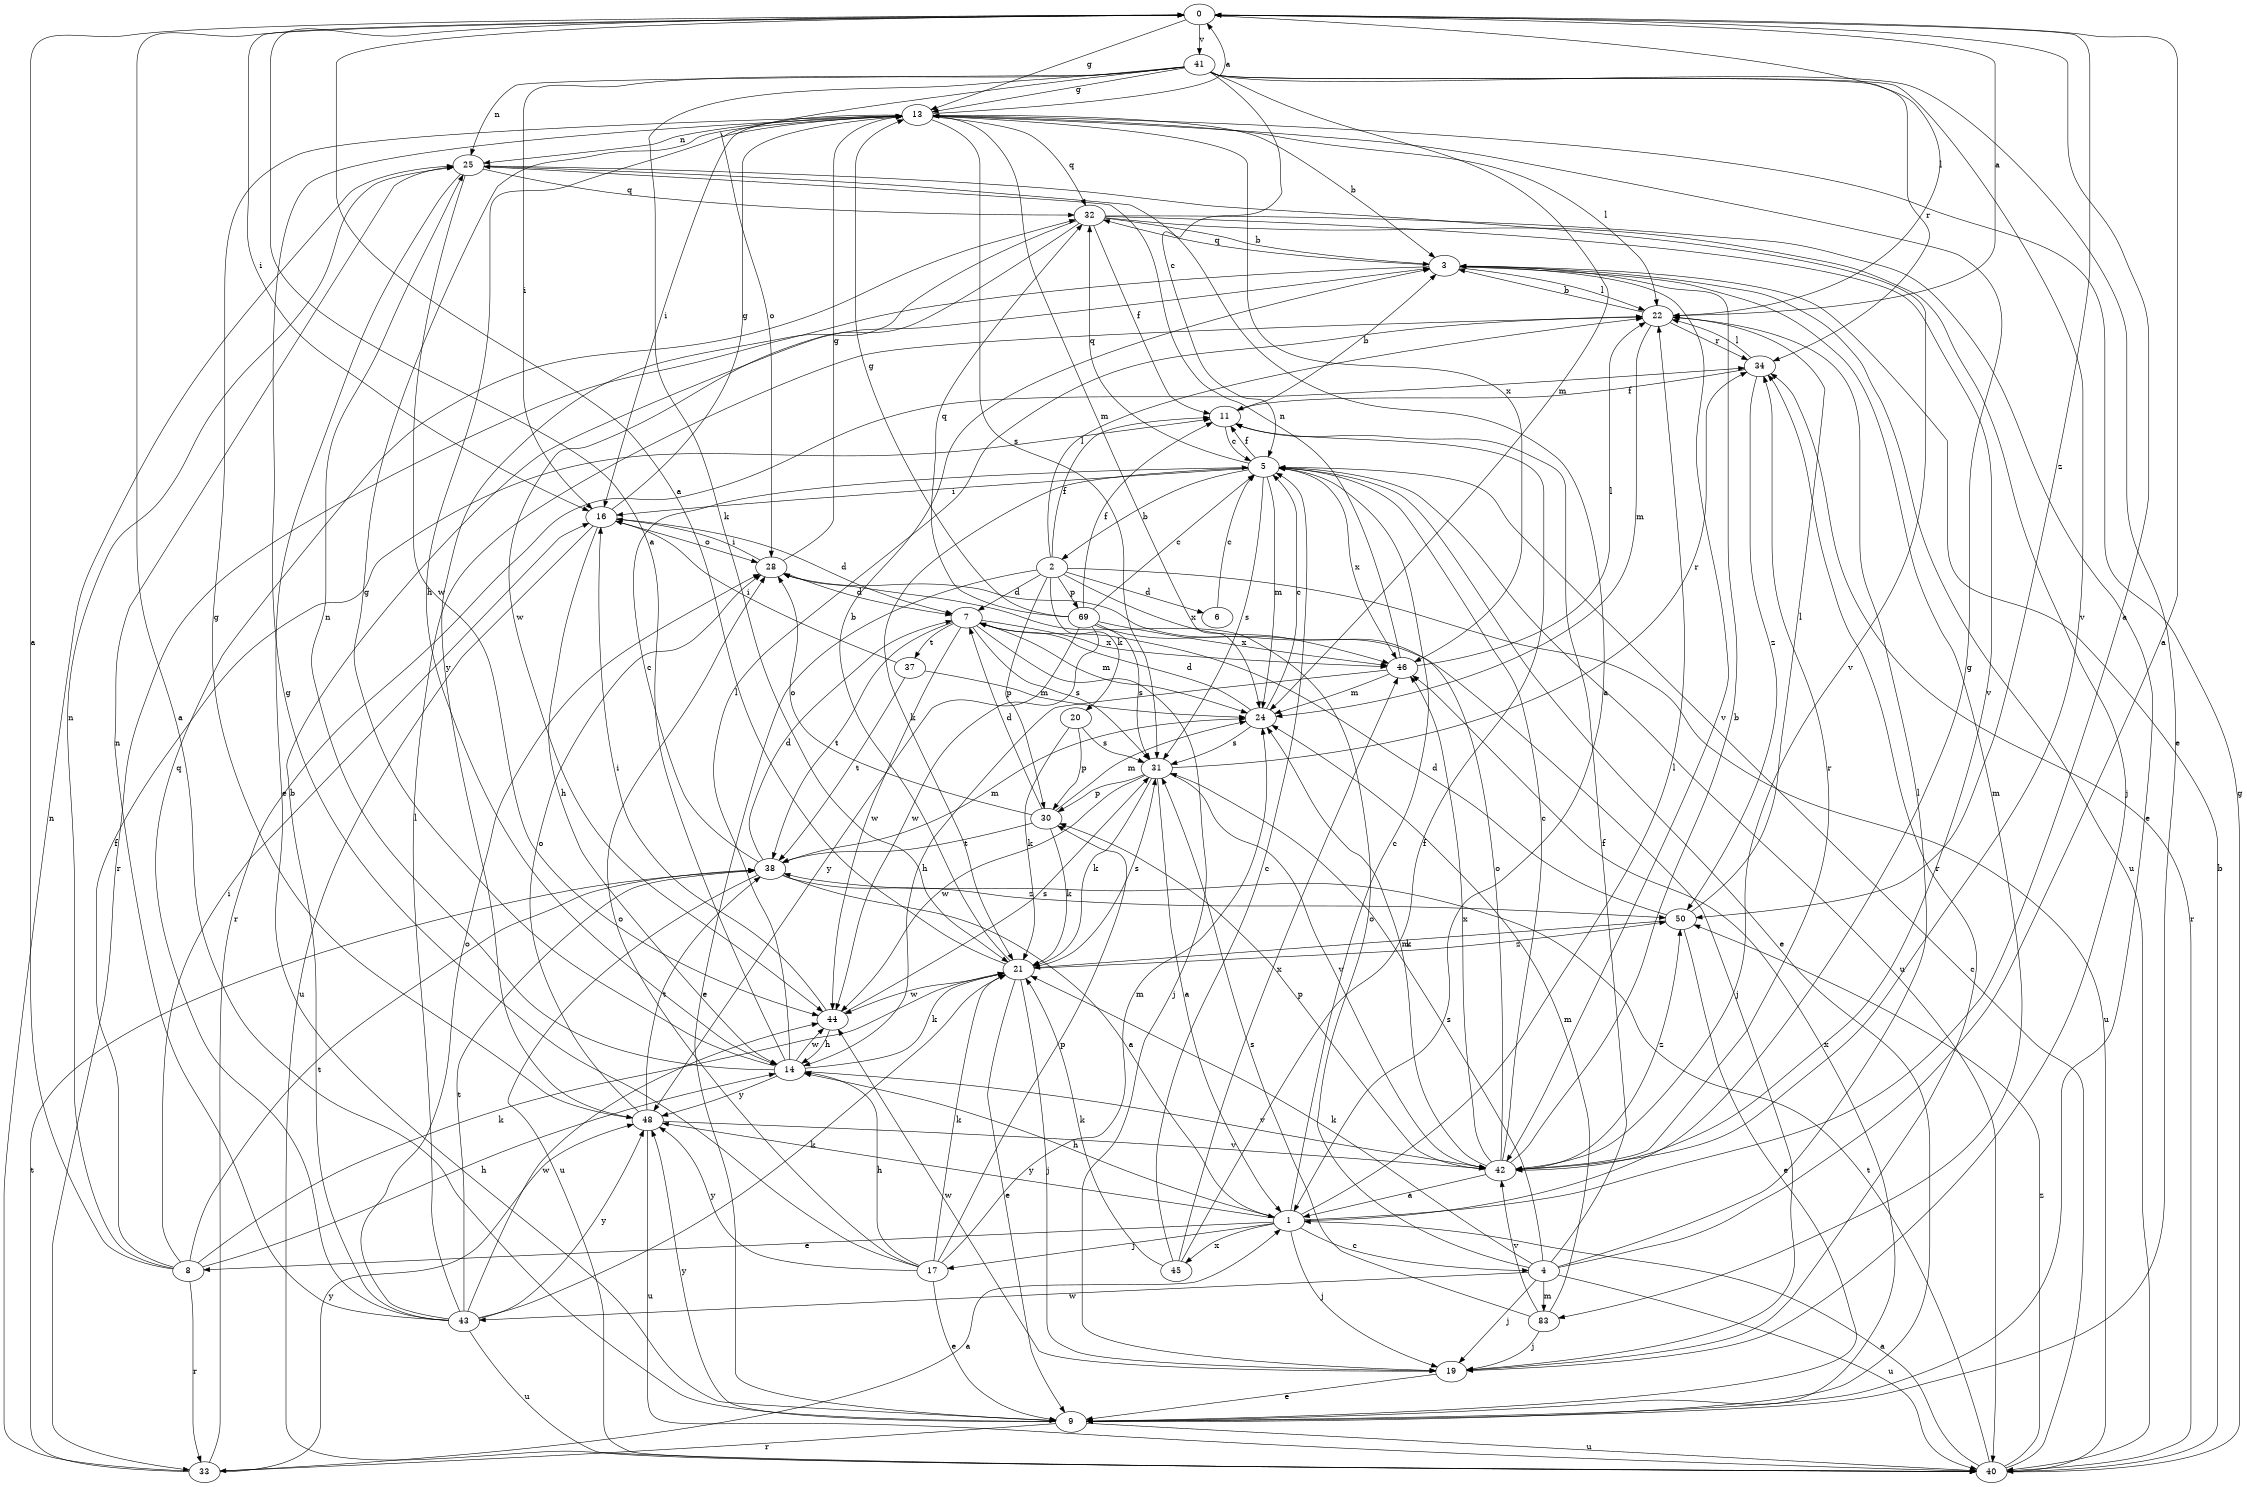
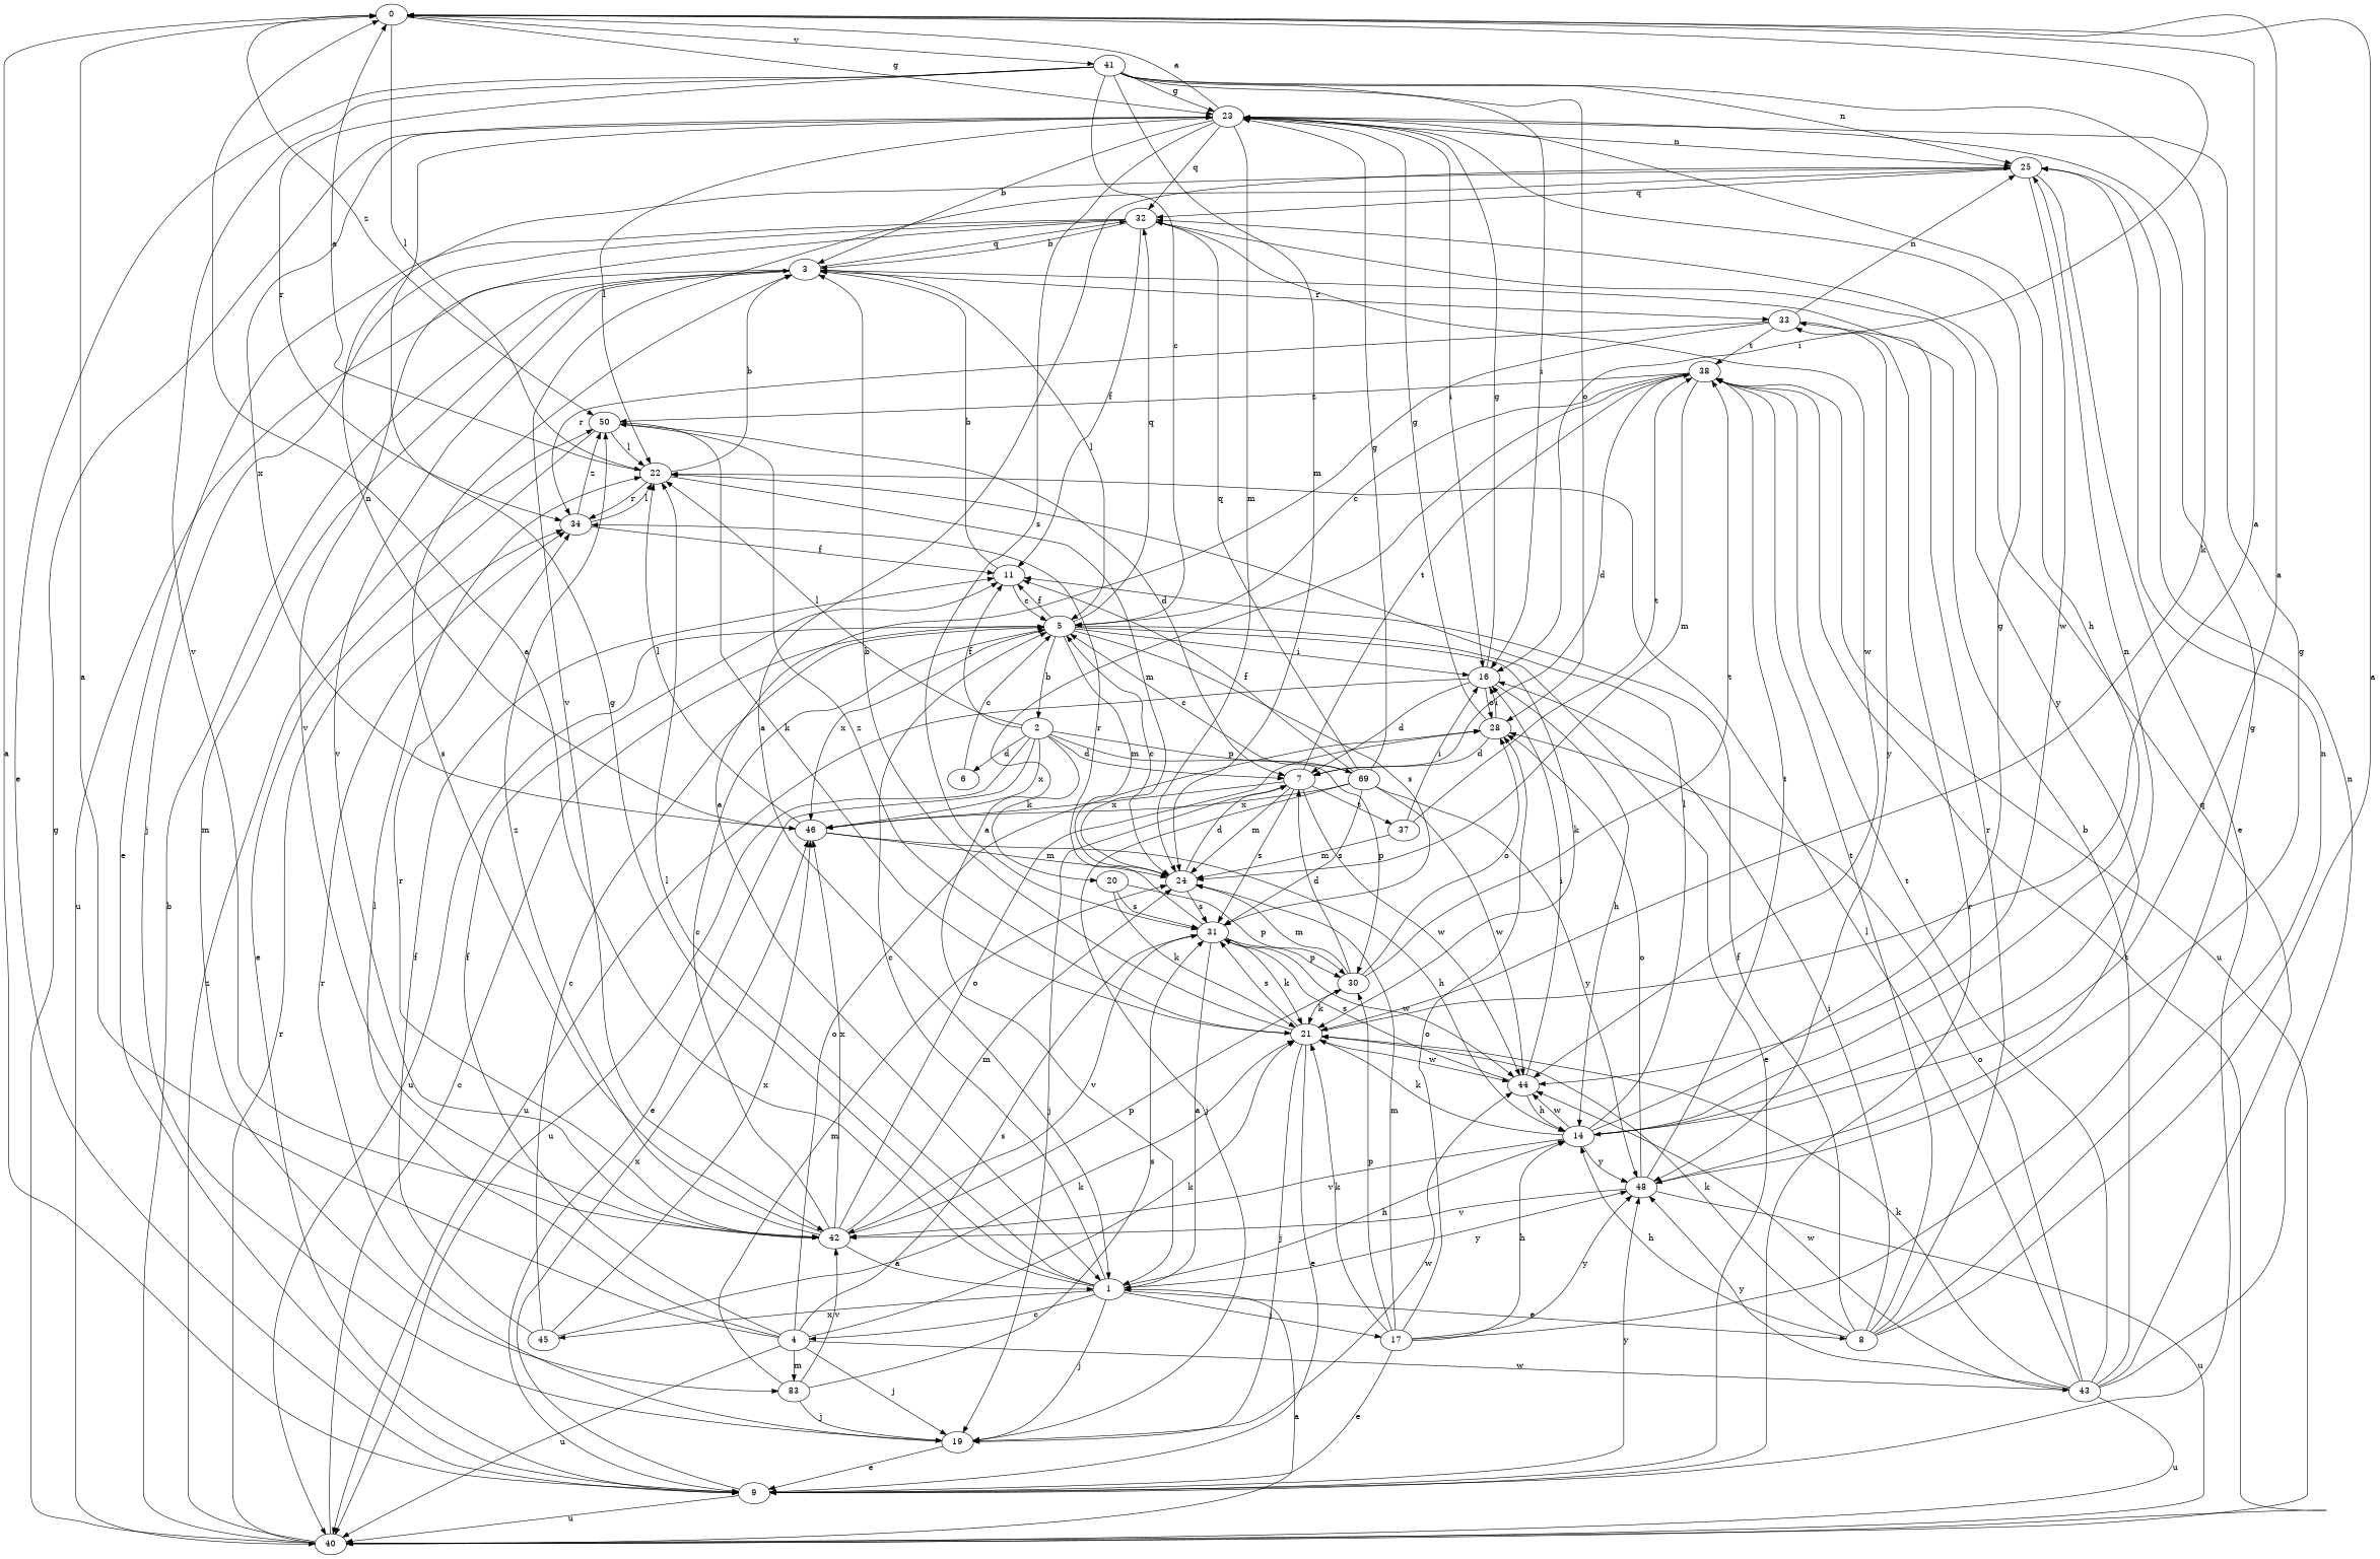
  strict digraph {
    0
-   13
+   13 [label=23]
    16
    22
    41
    50
    14
    46
    3
    32
    n11 [label=31]
    24
    25
    7
    40
    28
    34
    5
    9
    42
    21
    1
    4
    8
    17
    19
    45
    48
    11
    n30 [label=83]
    43
    2
    33
    38
    44
    30
    6
    20
    n39 [label=69]
    37
    0 -> 13 [label=g]
    0 -> 16 [label=i]
    0 -> 22 [label=l]
    0 -> 41 [label=v]
    0 -> 50 [label=z]
    13 -> 0 [label=a]
    13 -> 16 [label=i]
    13 -> 22 [label=l]
    13 -> 14 [label=h]
    13 -> 46 [label=x]
    13 -> 3 [label=b]
    13 -> 32 [label=q]
    13 -> n11 [label=s]
    13 -> 24 [label=m]
    13 -> 25 [label=n]
    16 -> 13 [label=g]
    16 -> 14 [label=h]
    16 -> 7 [label=d]
    16 -> 40 [label=u]
    16 -> 28 [label=o]
    22 -> 0 [label=a]
    22 -> 3 [label=b]
    22 -> 24 [label=m]
    22 -> 34 [label=r]
    41 -> 13 [label=g]
    41 -> 16 [label=i]
    41 -> 24 [label=m]
    41 -> 25 [label=n]
    41 -> 28 [label=o]
    41 -> 34 [label=r]
    41 -> 5 [label=c]
    41 -> 9 [label=e]
    41 -> 42 [label=v]
    41 -> 21 [label=k]
    50 -> 22 [label=l]
    50 -> 7 [label=d]
    50 -> 9 [label=e]
    50 -> 21 [label=k]
    14 -> 0 [label=a]
    14 -> 13 [label=g]
    14 -> 22 [label=l]
    14 -> 25 [label=n]
    14 -> 42 [label=v]
    14 -> 21 [label=k]
    14 -> 48 [label=y]
    14 -> 44 [label=w]
    46 -> 22 [label=l]
    46 -> 14 [label=h]
    46 -> 24 [label=m]
    46 -> 25 [label=n]
-   3 -> 22 [label=l]
+   3 -> 5 [label=l]
    3 -> 32 [label=q]
    3 -> 40 [label=u]
    3 -> 42 [label=v]
    3 -> n30 [label=m]
    3 -> 33 [label=r]
    32 -> 3 [label=b]
    32 -> 9 [label=e]
    32 -> 42 [label=v]
    32 -> 19 [label=j]
    32 -> 48 [label=y]
    32 -> 11 [label=f]
    32 -> 44 [label=w]
    n11 -> 34 [label=r]
    n11 -> 42 [label=v]
    n11 -> 21 [label=k]
    n11 -> 1 [label=a]
    n11 -> 44 [label=w]
    n11 -> 30 [label=p]
    24 -> n11 [label=s]
    24 -> 7 [label=d]
    24 -> 5 [label=c]
    25 -> 32 [label=q]
    25 -> 9 [label=e]
    25 -> 42 [label=v]
    25 -> 1 [label=a]
    25 -> 44 [label=w]
    7 -> 46 [label=x]
    7 -> n11 [label=s]
    7 -> 24 [label=m]
    7 -> 19 [label=j]
    7 -> 38 [label=t]
    7 -> 44 [label=w]
    7 -> 37 [label=t]
    40 -> 13 [label=g]
    40 -> 50 [label=z]
    40 -> 3 [label=b]
    40 -> 34 [label=r]
    40 -> 5 [label=c]
    40 -> 1 [label=a]
    40 -> 38 [label=t]
    28 -> 13 [label=g]
    28 -> 16 [label=i]
    28 -> 7 [label=d]
    34 -> 22 [label=l]
    34 -> 50 [label=z]
    34 -> 11 [label=f]
    5 -> 16 [label=i]
    5 -> 46 [label=x]
    5 -> 32 [label=q]
    5 -> n11 [label=s]
    5 -> 24 [label=m]
    5 -> 40 [label=u]
    5 -> 9 [label=e]
    5 -> 21 [label=k]
    5 -> 11 [label=f]
    5 -> 2 [label=b]
    9 -> 0 [label=a]
    9 -> 46 [label=x]
    9 -> 40 [label=u]
    9 -> 48 [label=y]
    9 -> 33 [label=r]
    42 -> 50 [label=z]
    42 -> 46 [label=x]
-   42 -> 3 [label=b]
+   42 -> 3 [label=s]
    42 -> 24 [label=m]
    42 -> 28 [label=o]
    42 -> 34 [label=r]
    42 -> 5 [label=c]
    42 -> 1 [label=a]
    42 -> 30 [label=p]
    21 -> 0 [label=a]
    21 -> 50 [label=z]
    21 -> 3 [label=b]
    21 -> n11 [label=s]
    21 -> 9 [label=e]
    21 -> 19 [label=j]
    21 -> 44 [label=w]
    1 -> 0 [label=a]
    1 -> 13 [label=g]
    1 -> 22 [label=l]
    1 -> 14 [label=h]
    1 -> 5 [label=c]
    1 -> 4 [label=c]
    1 -> 8 [label=e]
    1 -> 17 [label=j]
    1 -> 19 [label=j]
    1 -> 45 [label=x]
    1 -> 48 [label=y]
    4 -> 0 [label=a]
    4 -> 22 [label=l]
    4 -> n11 [label=s]
    4 -> 40 [label=u]
    4 -> 28 [label=o]
    4 -> 21 [label=k]
    4 -> 19 [label=j]
    4 -> 11 [label=f]
    4 -> n30 [label=m]
    4 -> 43 [label=w]
    8 -> 0 [label=a]
    8 -> 16 [label=i]
    8 -> 14 [label=h]
    8 -> 25 [label=n]
    8 -> 21 [label=k]
    8 -> 11 [label=f]
    8 -> 33 [label=r]
    8 -> 38 [label=t]
    17 -> 13 [label=g]
    17 -> 14 [label=h]
    17 -> 24 [label=m]
    17 -> 28 [label=o]
    17 -> 9 [label=e]
    17 -> 21 [label=k]
    17 -> 48 [label=y]
    17 -> 30 [label=p]
    19 -> 34 [label=r]
    19 -> 9 [label=e]
    19 -> 44 [label=w]
    45 -> 46 [label=x]
    45 -> 5 [label=c]
    45 -> 21 [label=k]
    45 -> 11 [label=f]
    48 -> 13 [label=g]
    48 -> 40 [label=u]
    48 -> 28 [label=o]
    48 -> 42 [label=v]
    48 -> 38 [label=t]
    11 -> 3 [label=b]
    11 -> 5 [label=c]
    n30 -> n11 [label=s]
    n30 -> 24 [label=m]
    n30 -> 42 [label=v]
    n30 -> 19 [label=j]
    43 -> 22 [label=l]
    43 -> 3 [label=b]
    43 -> 32 [label=q]
    43 -> 25 [label=n]
    43 -> 40 [label=u]
    43 -> 28 [label=o]
    43 -> 21 [label=k]
    43 -> 48 [label=y]
    43 -> 38 [label=t]
    43 -> 44 [label=w]
    2 -> 22 [label=l]
    2 -> 46 [label=x]
    2 -> 7 [label=d]
    2 -> 40 [label=u]
    2 -> 9 [label=e]
    2 -> 11 [label=f]
    2 -> 30 [label=p]
    2 -> 6 [label=d]
    2 -> 20 [label=k]
    2 -> n39 [label=p]
    33 -> 25 [label=n]
    33 -> 34 [label=r]
    33 -> 1 [label=a]
    33 -> 48 [label=y]
    33 -> 38 [label=t]
    38 -> 50 [label=z]
    38 -> 24 [label=m]
    38 -> 7 [label=d]
    38 -> 40 [label=u]
    38 -> 5 [label=c]
    38 -> 1 [label=a]
    44 -> 16 [label=i]
    44 -> 14 [label=h]
    44 -> n11 [label=s]
    30 -> 24 [label=m]
    30 -> 7 [label=d]
    30 -> 28 [label=o]
    30 -> 21 [label=k]
    30 -> 38 [label=t]
    6 -> 5 [label=c]
    20 -> n11 [label=s]
    20 -> 21 [label=k]
    20 -> 30 [label=p]
    n39 -> 13 [label=g]
    n39 -> 46 [label=x]
    n39 -> 32 [label=q]
    n39 -> n11 [label=s]
    n39 -> 5 [label=c]
    n39 -> 19 [label=j]
    n39 -> 48 [label=y]
    n39 -> 11 [label=f]
    n39 -> 44 [label=w]
    37 -> 16 [label=i]
    37 -> 24 [label=m]
    37 -> 38 [label=t]
  }
